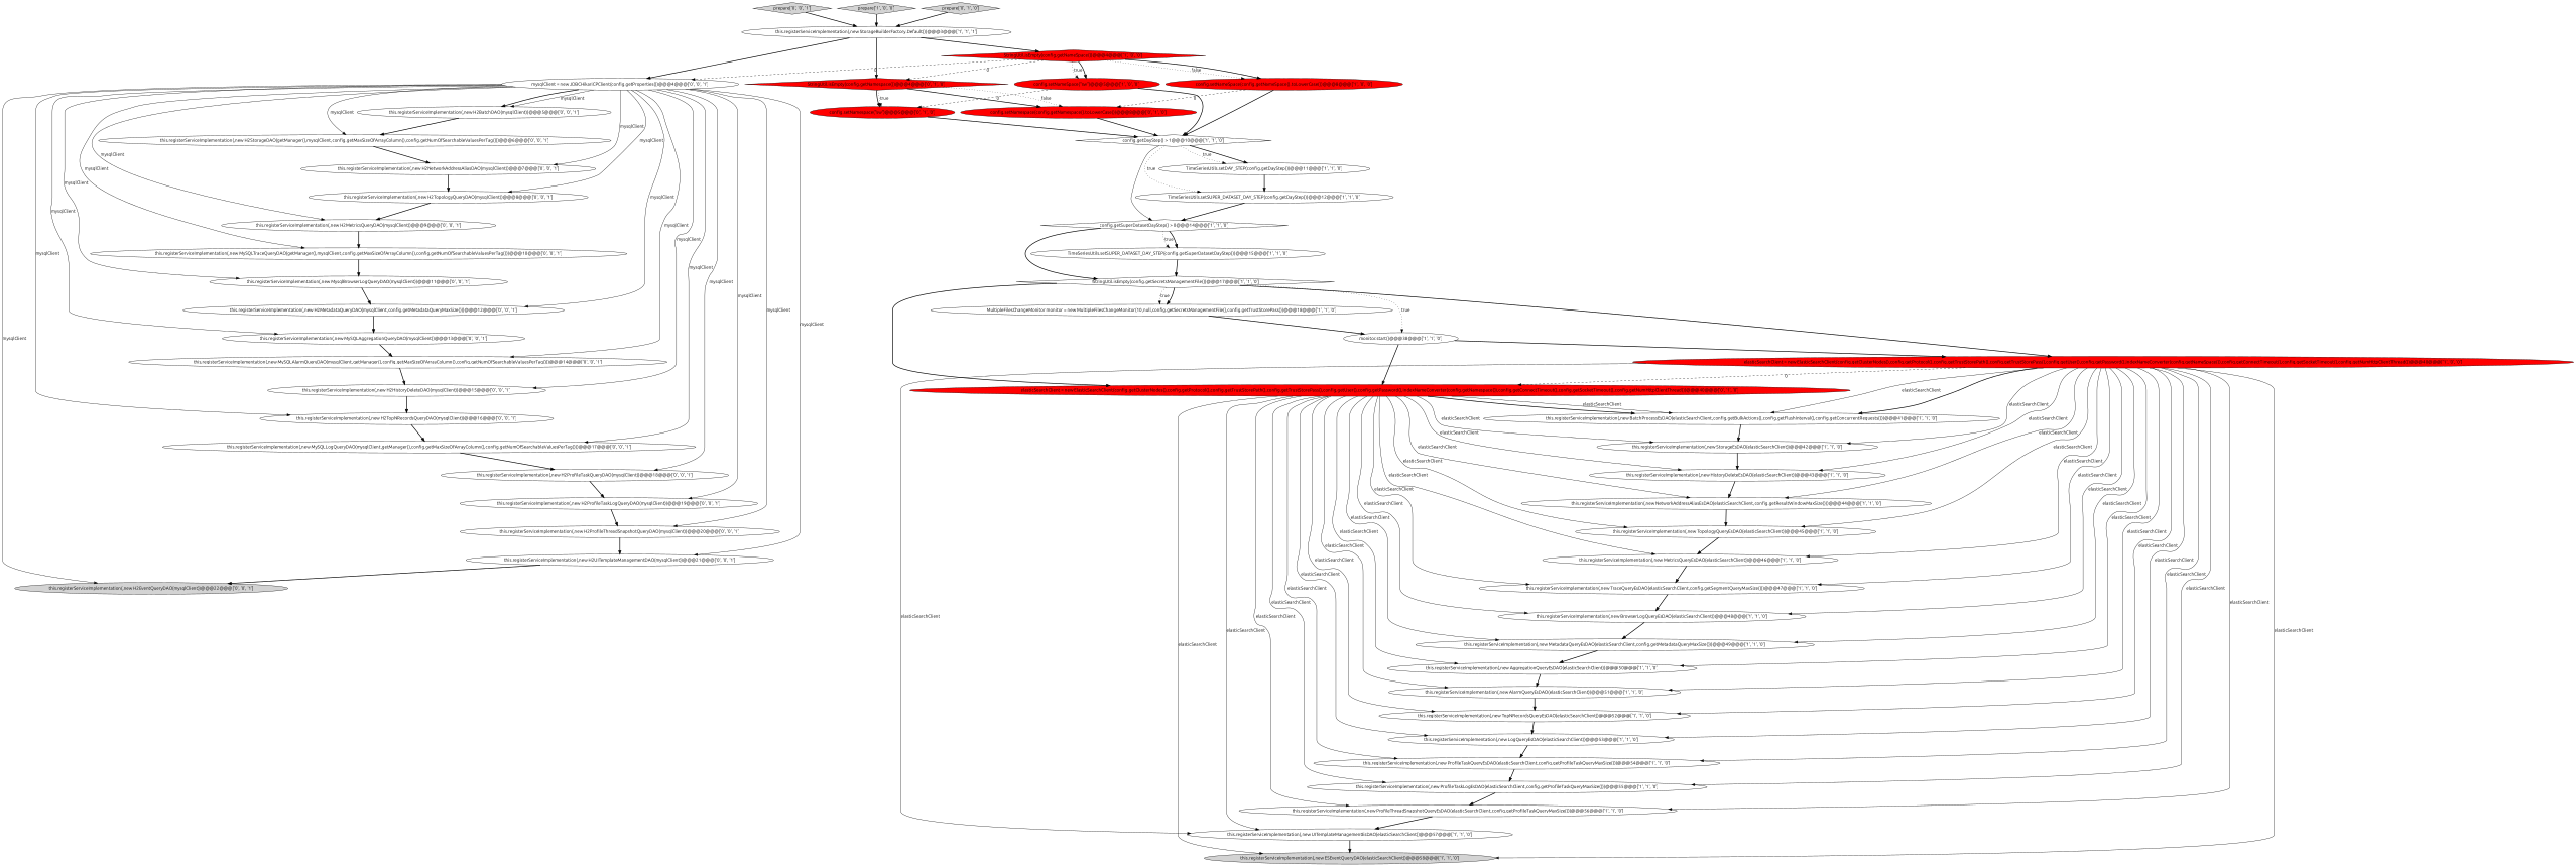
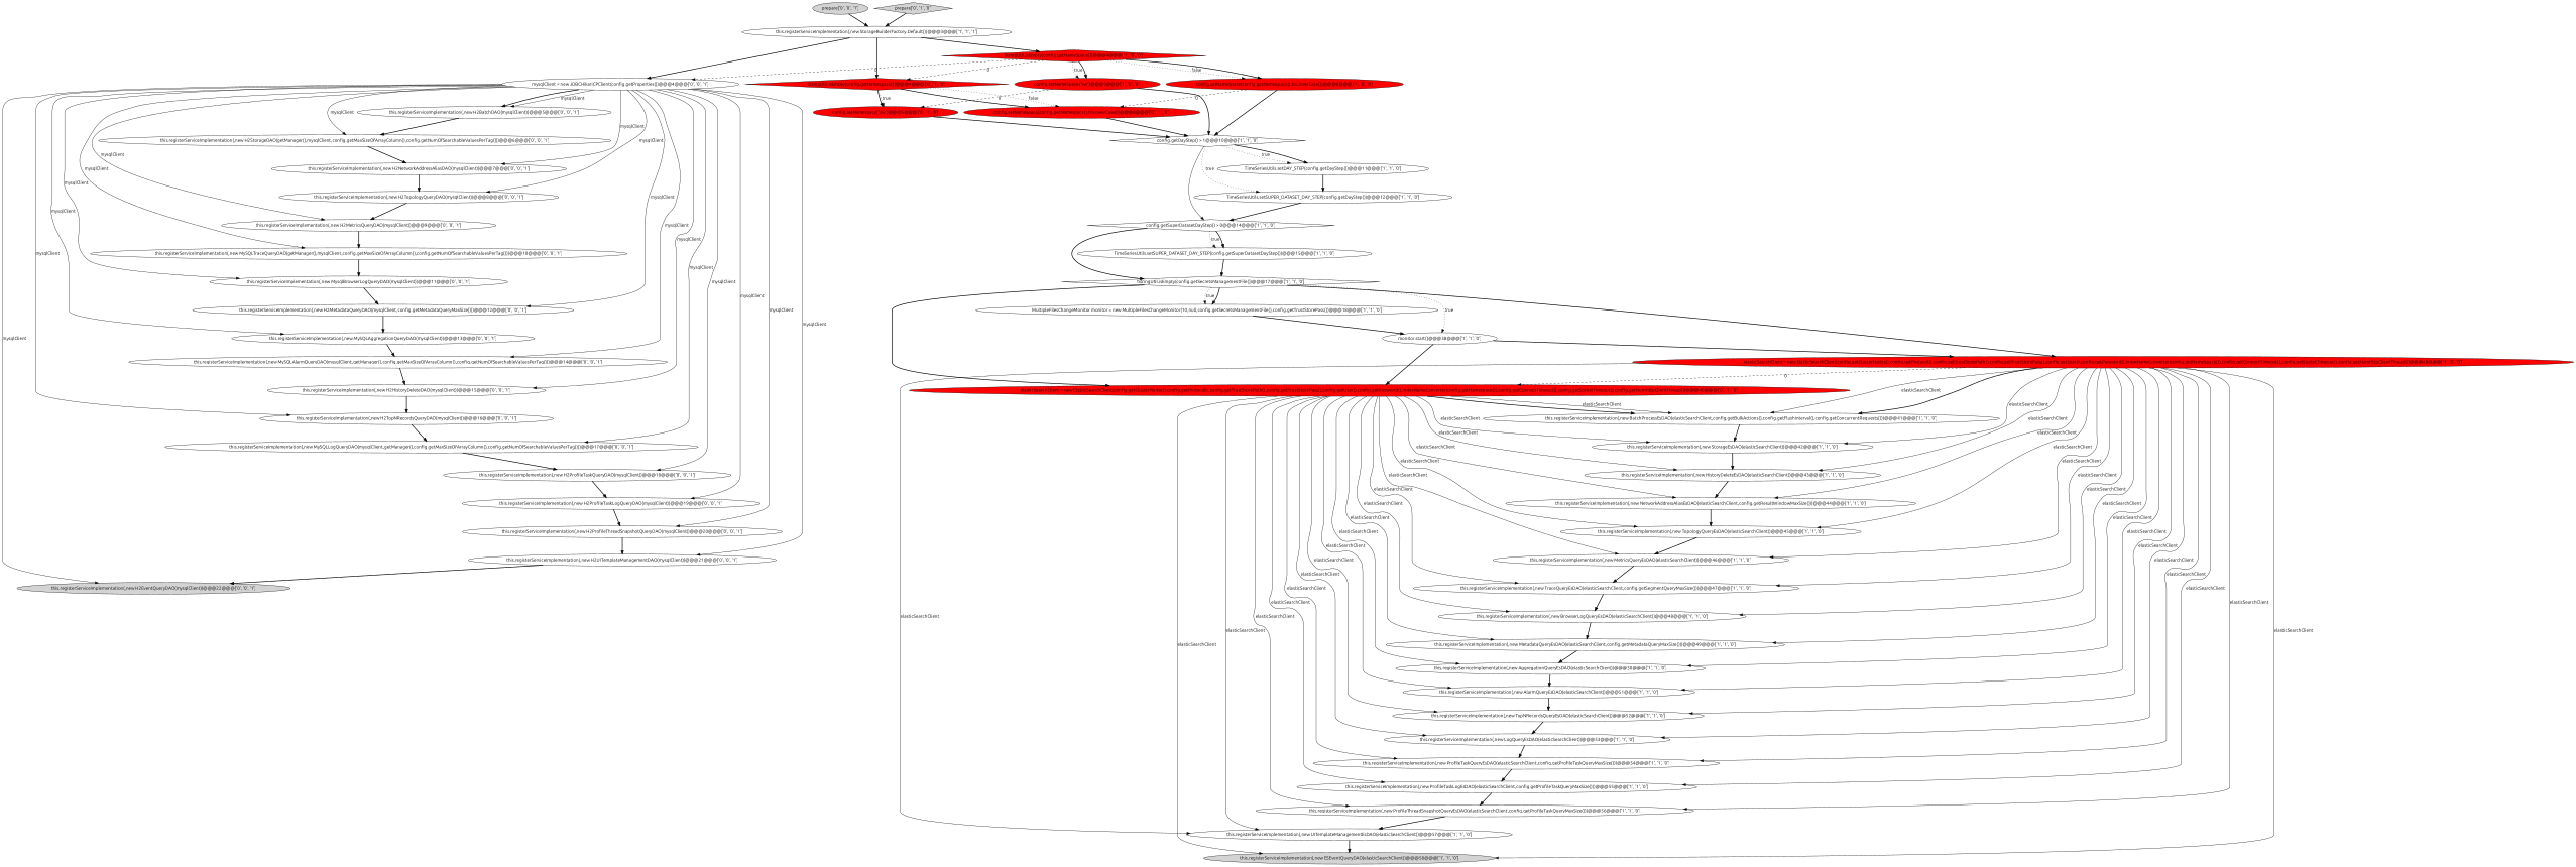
  digraph {
    fontname=Ubuntu
    node [fillcolor=white fontname=Ubuntu shape=ellipse style=filled]
    edge [fontname=Ubuntu style=bold]
    n1 [label="this.registerServiceImplementation(,new H2BatchDAO(mysqlClient))@@@5@@@['0', '0', '1']"]
    n2 [label="this.registerServiceImplementation(,new H2StorageDAO(getManager(),mysqlClient,config.getMaxSizeOfArrayColumn(),config.getNumOfSearchableValuesPerTag()))@@@6@@@['0', '0', '1']"]
    n3 [label="this.registerServiceImplementation(,new H2NetworkAddressAliasDAO(mysqlClient))@@@7@@@['0', '0', '1']"]
    n4 [label="this.registerServiceImplementation(,new ProfileThreadSnapshotQueryEsDAO(elasticSearchClient,config.getProfileTaskQueryMaxSize()))@@@56@@@['1', '1', '0']"]
    n5 [label="this.registerServiceImplementation(,new UITemplateManagementEsDAO(elasticSearchClient))@@@57@@@['1', '1', '0']"]
    n6 [fillcolor=lightgray label="this.registerServiceImplementation(,new ESEventQueryDAO(elasticSearchClient))@@@58@@@['1', '1', '0']"]
-   n7 [fillcolor=lightgray label="prepare['0', '0', '1']" shape=diamond]
+   n7 [fillcolor=lightgray label="prepare['0', '0', '1']"]
    n8 [label="this.registerServiceImplementation(,new StorageBuilderFactory.Default())@@@3@@@['1', '1', '1']"]
    n9 [fillcolor=red label="StringUtil.isEmpty(config.getNameSpace())@@@4@@@['1', '0', '0']" shape=diamond]
    n10 [fillcolor=red label="StringUtil.isEmpty(config.getNamespace())@@@4@@@['0', '1', '0']" shape=diamond]
    n11 [label="mysqlClient = new JDBCHikariCPClient(config.getProperties())@@@4@@@['0', '0', '1']"]
    n12 [label="this.registerServiceImplementation(,new TraceQueryEsDAO(elasticSearchClient,config.getSegmentQueryMaxSize()))@@@47@@@['1', '1', '0']"]
    n13 [label="this.registerServiceImplementation(,new BrowserLogQueryEsDAO(elasticSearchClient))@@@48@@@['1', '1', '0']"]
    n14 [label="this.registerServiceImplementation(,new MetadataQueryEsDAO(elasticSearchClient,config.getMetadataQueryMaxSize()))@@@49@@@['1', '1', '0']"]
    n15 [fillcolor=lightgray label="this.registerServiceImplementation(,new H2EventQueryDAO(mysqlClient))@@@22@@@['0', '0', '1']"]
    n16 [fillcolor=red label="elasticSearchClient = new ElasticSearchClient(config.getClusterNodes(),config.getProtocol(),config.getTrustStorePath(),config.getTrustStorePass(),config.getUser(),config.getPassword(),indexNameConverter(config.getNamespace()),config.getConnectTimeout(),config.getSocketTimeout(),config.getNumHttpClientThread())@@@40@@@['0', '1', '0']"]
    n17 [label="this.registerServiceImplementation(,new BatchProcessEsDAO(elasticSearchClient,config.getBulkActions(),config.getFlushInterval(),config.getConcurrentRequests()))@@@41@@@['1', '1', '0']"]
    n18 [label="this.registerServiceImplementation(,new TopologyQueryEsDAO(elasticSearchClient))@@@45@@@['1', '1', '0']"]
    n19 [label="this.registerServiceImplementation(,new LogQueryEsDAO(elasticSearchClient))@@@53@@@['1', '1', '0']"]
    n20 [label="this.registerServiceImplementation(,new HistoryDeleteEsDAO(elasticSearchClient))@@@43@@@['1', '1', '0']"]
    n21 [label="this.registerServiceImplementation(,new TopNRecordsQueryEsDAO(elasticSearchClient))@@@52@@@['1', '1', '0']"]
    n22 [label="this.registerServiceImplementation(,new StorageEsDAO(elasticSearchClient))@@@42@@@['1', '1', '0']"]
    n23 [label="this.registerServiceImplementation(,new ProfileTaskLogEsDAO(elasticSearchClient,config.getProfileTaskQueryMaxSize()))@@@55@@@['1', '1', '0']"]
    n24 [label="this.registerServiceImplementation(,new MetricsQueryEsDAO(elasticSearchClient))@@@46@@@['1', '1', '0']"]
    n25 [label="this.registerServiceImplementation(,new NetworkAddressAliasEsDAO(elasticSearchClient,config.getResultWindowMaxSize()))@@@44@@@['1', '1', '0']"]
    n26 [label="this.registerServiceImplementation(,new ProfileTaskQueryEsDAO(elasticSearchClient,config.getProfileTaskQueryMaxSize()))@@@54@@@['1', '1', '0']"]
    n27 [label="this.registerServiceImplementation(,new AlarmQueryEsDAO(elasticSearchClient))@@@51@@@['1', '1', '0']"]
    n28 [label="this.registerServiceImplementation(,new AggregationQueryEsDAO(elasticSearchClient))@@@50@@@['1', '1', '0']"]
-   n29 [fillcolor=lightgray label="prepare['1', '0', '0']" shape=diamond]
    n30 [label="this.registerServiceImplementation(,new H2ProfileTaskQueryDAO(mysqlClient))@@@18@@@['0', '0', '1']"]
    n31 [label="this.registerServiceImplementation(,new H2ProfileTaskLogQueryDAO(mysqlClient))@@@19@@@['0', '0', '1']"]
    n32 [label="this.registerServiceImplementation(,new H2ProfileThreadSnapshotQueryDAO(mysqlClient))@@@20@@@['0', '0', '1']"]
    n33 [label="this.registerServiceImplementation(,new H2TopNRecordsQueryDAO(mysqlClient))@@@16@@@['0', '0', '1']"]
    n34 [label="this.registerServiceImplementation(,new MySQLLogQueryDAO(mysqlClient,getManager(),config.getMaxSizeOfArrayColumn(),config.getNumOfSearchableValuesPerTag()))@@@17@@@['0', '0', '1']"]
    n35 [fillcolor=lightgray label="prepare['0', '1', '0']" shape=diamond]
    n36 [label="this.registerServiceImplementation(,new H2HistoryDeleteDAO(mysqlClient))@@@15@@@['0', '0', '1']"]
    n37 [fillcolor=red label="config.setNamespace(\"sw\")@@@5@@@['0', '1', '0']"]
    n38 [label="config.getDayStep() > 1@@@10@@@['1', '1', '0']" shape=diamond]
    n39 [label="TimeSeriesUtils.setDAY_STEP(config.getDayStep())@@@11@@@['1', '1', '0']"]
    n40 [label="TimeSeriesUtils.setSUPER_DATASET_DAY_STEP(config.getDayStep())@@@12@@@['1', '1', '0']"]
    n41 [label="config.getSuperDatasetDayStep() > 0@@@14@@@['1', '1', '0']" shape=diamond]
    n42 [label="this.registerServiceImplementation(,new H2UITemplateManagementDAO(mysqlClient))@@@21@@@['0', '0', '1']"]
    n43 [fillcolor=red label="elasticSearchClient = new ElasticSearchClient(config.getClusterNodes(),config.getProtocol(),config.getTrustStorePath(),config.getTrustStorePass(),config.getUser(),config.getPassword(),indexNameConverter(config.getNameSpace()),config.getConnectTimeout(),config.getSocketTimeout(),config.getNumHttpClientThread())@@@40@@@['1', '0', '0']"]
    n44 [label="!StringUtil.isEmpty(config.getSecretsManagementFile())@@@17@@@['1', '1', '0']" shape=diamond]
    n45 [label="MultipleFilesChangeMonitor monitor = new MultipleFilesChangeMonitor(10,null,config.getSecretsManagementFile(),config.getTrustStorePass())@@@18@@@['1', '1', '0']"]
    n46 [label="monitor.start()@@@38@@@['1', '1', '0']"]
    n47 [label="TimeSeriesUtils.setSUPER_DATASET_DAY_STEP(config.getSuperDatasetDayStep())@@@15@@@['1', '1', '0']"]
    n48 [label="this.registerServiceImplementation(,new H2MetadataQueryDAO(mysqlClient,config.getMetadataQueryMaxSize()))@@@12@@@['0', '0', '1']"]
    n49 [label="this.registerServiceImplementation(,new MySQLAggregationQueryDAO(mysqlClient))@@@13@@@['0', '0', '1']"]
    n50 [label="this.registerServiceImplementation(,new MySQLAlarmQueryDAO(mysqlClient,getManager(),config.getMaxSizeOfArrayColumn(),config.getNumOfSearchableValuesPerTag()))@@@14@@@['0', '0', '1']"]
    n51 [label="this.registerServiceImplementation(,new MysqlBrowserLogQueryDAO(mysqlClient))@@@11@@@['0', '0', '1']"]
    n52 [label="this.registerServiceImplementation(,new H2TopologyQueryDAO(mysqlClient))@@@8@@@['0', '0', '1']"]
    n53 [label="this.registerServiceImplementation(,new H2MetricsQueryDAO(mysqlClient))@@@9@@@['0', '0', '1']"]
    n54 [label="this.registerServiceImplementation(,new MySQLTraceQueryDAO(getManager(),mysqlClient,config.getMaxSizeOfArrayColumn(),config.getNumOfSearchableValuesPerTag()))@@@10@@@['0', '0', '1']"]
    n55 [fillcolor=red label="config.setNameSpace(\"sw\")@@@5@@@['1', '0', '0']"]
    n56 [fillcolor=red label="config.setNamespace(config.getNamespace().toLowerCase())@@@8@@@['0', '1', '0']"]
    n57 [fillcolor=red label="config.setNameSpace(config.getNameSpace().toLowerCase())@@@8@@@['1', '0', '0']"]
    n1 -> n2
    n2 -> n3
    n3 -> n52
    n4 -> n5
    n5 -> n6
    n7 -> n8
    n8 -> n9
    n8 -> n10
    n8 -> n11
    n9 -> n10 [label=0 style=dashed]
    n9 -> n11 [label=0 style=dashed]
    n9 -> n55 [label=true style=dotted]
    n9 -> n55
    n9 -> n57 [label=false style=dotted]
    n9 -> n57
    n10 -> n37 [label=true style=dotted]
    n10 -> n37
    n10 -> n56 [label=false style=dotted]
    n10 -> n56
    n11 -> n1 [label=mysqlClient style=solid]
    n11 -> n1
    n11 -> n2 [label=mysqlClient style=solid]
    n11 -> n3 [label=mysqlClient style=solid]
    n11 -> n15 [label=mysqlClient style=solid]
    n11 -> n30 [label=mysqlClient style=solid]
    n11 -> n31 [label=mysqlClient style=solid]
    n11 -> n32 [label=mysqlClient style=solid]
    n11 -> n33 [label=mysqlClient style=solid]
    n11 -> n34 [label=mysqlClient style=solid]
    n11 -> n36 [label=mysqlClient style=solid]
    n11 -> n42 [label=mysqlClient style=solid]
    n11 -> n48 [label=mysqlClient style=solid]
    n11 -> n49 [label=mysqlClient style=solid]
    n11 -> n50 [label=mysqlClient style=solid]
    n11 -> n51 [label=mysqlClient style=solid]
    n11 -> n52 [label=mysqlClient style=solid]
    n11 -> n53 [label=mysqlClient style=solid]
    n11 -> n54 [label=mysqlClient style=solid]
    n12 -> n13
    n13 -> n14
    n14 -> n28
    n16 -> n4 [label=elasticSearchClient style=solid]
    n16 -> n5 [label=elasticSearchClient style=solid]
    n16 -> n6 [label=elasticSearchClient style=solid]
    n16 -> n12 [label=elasticSearchClient style=solid]
    n16 -> n13 [label=elasticSearchClient style=solid]
    n16 -> n14 [label=elasticSearchClient style=solid]
    n16 -> n17 [label=elasticSearchClient style=solid]
    n16 -> n17
    n16 -> n18 [label=elasticSearchClient style=solid]
    n16 -> n19 [label=elasticSearchClient style=solid]
    n16 -> n20 [label=elasticSearchClient style=solid]
    n16 -> n21 [label=elasticSearchClient style=solid]
    n16 -> n22 [label=elasticSearchClient style=solid]
    n16 -> n23 [label=elasticSearchClient style=solid]
    n16 -> n24 [label=elasticSearchClient style=solid]
    n16 -> n25 [label=elasticSearchClient style=solid]
    n16 -> n26 [label=elasticSearchClient style=solid]
    n16 -> n27 [label=elasticSearchClient style=solid]
    n16 -> n28 [label=elasticSearchClient style=solid]
    n17 -> n22
    n18 -> n24
    n19 -> n26
    n20 -> n25
    n21 -> n19
    n22 -> n20
    n23 -> n4
    n24 -> n12
    n25 -> n18
    n26 -> n23
    n27 -> n21
    n28 -> n27
-   n29 -> n8
    n30 -> n31
    n31 -> n32
    n32 -> n42
    n33 -> n34
    n34 -> n30
    n35 -> n8
    n36 -> n33
    n37 -> n38
    n38 -> n39
    n38 -> n39 [label=true style=dotted]
    n38 -> n40 [label=true style=dotted]
    n38 -> n41 [style=solid]
    n39 -> n40
    n40 -> n41
    n41 -> n44
    n41 -> n47 [label=true style=dotted]
    n41 -> n47
    n42 -> n15
    n43 -> n4 [label=elasticSearchClient style=solid]
    n43 -> n5 [label=elasticSearchClient style=solid]
    n43 -> n6 [label=elasticSearchClient style=solid]
    n43 -> n12 [label=elasticSearchClient style=solid]
    n43 -> n13 [label=elasticSearchClient style=solid]
    n43 -> n14 [label=elasticSearchClient style=solid]
    n43 -> n16 [label=0 style=dashed]
    n43 -> n17
    n43 -> n17 [label=elasticSearchClient style=solid]
    n43 -> n18 [label=elasticSearchClient style=solid]
    n43 -> n19 [label=elasticSearchClient style=solid]
    n43 -> n20 [label=elasticSearchClient style=solid]
    n43 -> n21 [label=elasticSearchClient style=solid]
    n43 -> n22 [label=elasticSearchClient style=solid]
    n43 -> n23 [label=elasticSearchClient style=solid]
    n43 -> n24 [label=elasticSearchClient style=solid]
    n43 -> n25 [label=elasticSearchClient style=solid]
    n43 -> n26 [label=elasticSearchClient style=solid]
    n43 -> n27 [label=elasticSearchClient style=solid]
    n43 -> n28 [label=elasticSearchClient style=solid]
    n44 -> n16
    n44 -> n43
    n44 -> n45
    n44 -> n45 [label=true style=dotted]
    n44 -> n46 [label=true style=dotted]
    n45 -> n46
    n46 -> n16
    n46 -> n43
    n47 -> n44
    n48 -> n49
    n49 -> n50
    n50 -> n36
    n51 -> n48
    n52 -> n53
    n53 -> n54
    n54 -> n51
    n55 -> n37 [label=0 style=dashed]
    n55 -> n38
    n56 -> n38
    n57 -> n38
    n57 -> n56 [label=0 style=dashed]
  }
